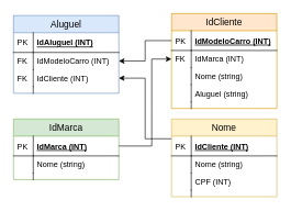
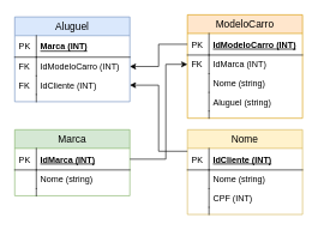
  <mxCell id="0" />
  <mxCell id="1" parent="0" />
  <mxCell id="2" value="Aluguel" style="swimlane;fontStyle=0;childLayout=stackLayout;horizontal=1;startSize=26;fillColor=#dae8fc;horizontalStack=0;resizeParent=1;resizeParentMax=0;resizeLast=0;collapsible=1;marginBottom=0;swimlaneFillColor=#ffffff;align=center;fontSize=14;strokeColor=#6c8ebf;" vertex="1" parent="1"><mxGeometry x="20" y="23" width="160" height="118" as="geometry" /></mxCell>
- <mxCell id="3" value="IdAluguel (INT)" style="shape=partialRectangle;top=0;left=0;right=0;bottom=1;align=left;verticalAlign=middle;fillColor=none;spacingLeft=34;spacingRight=4;overflow=hidden;rotatable=0;points=[[0,0.5],[1,0.5]];portConstraint=eastwest;dropTarget=0;fontStyle=5;fontSize=12;" vertex="1" parent="2"><mxGeometry y="26" width="160" height="30" as="geometry" /></mxCell>
+ <mxCell id="3" value="Marca (INT)" style="shape=partialRectangle;top=0;left=0;right=0;bottom=1;align=left;verticalAlign=middle;fillColor=none;spacingLeft=34;spacingRight=4;overflow=hidden;rotatable=0;points=[[0,0.5],[1,0.5]];portConstraint=eastwest;dropTarget=0;fontStyle=5;fontSize=12;" vertex="1" parent="2"><mxGeometry y="26" width="160" height="30" as="geometry" /></mxCell>
  <mxCell id="4" value="PK" style="shape=partialRectangle;top=0;left=0;bottom=0;fillColor=none;align=left;verticalAlign=middle;spacingLeft=4;spacingRight=4;overflow=hidden;rotatable=0;points=[];portConstraint=eastwest;part=1;fontSize=12;" vertex="1" connectable="0" parent="3"><mxGeometry width="30" height="30" as="geometry" /></mxCell>
  <mxCell id="5" value="IdModeloCarro (INT)" style="shape=partialRectangle;top=0;left=0;right=0;bottom=0;align=left;verticalAlign=top;fillColor=none;spacingLeft=34;spacingRight=4;overflow=hidden;rotatable=0;points=[[0,0.5],[1,0.5]];portConstraint=eastwest;dropTarget=0;fontSize=12;" vertex="1" parent="2"><mxGeometry y="56" width="160" height="26" as="geometry" /></mxCell>
  <mxCell id="6" value="FK" style="shape=partialRectangle;top=0;left=0;bottom=0;fillColor=none;align=left;verticalAlign=top;spacingLeft=4;spacingRight=4;overflow=hidden;rotatable=0;points=[];portConstraint=eastwest;part=1;fontSize=12;" vertex="1" connectable="0" parent="5"><mxGeometry width="30" height="26" as="geometry" /></mxCell>
  <mxCell id="7" value="IdCliente (INT)" style="shape=partialRectangle;top=0;left=0;right=0;bottom=0;align=left;verticalAlign=top;fillColor=none;spacingLeft=34;spacingRight=4;overflow=hidden;rotatable=0;points=[[0,0.5],[1,0.5]];portConstraint=eastwest;dropTarget=0;fontSize=12;" vertex="1" parent="2"><mxGeometry y="82" width="160" height="26" as="geometry" /></mxCell>
  <mxCell id="8" value="FK" style="shape=partialRectangle;top=0;left=0;bottom=0;fillColor=none;align=left;verticalAlign=top;spacingLeft=4;spacingRight=4;overflow=hidden;rotatable=0;points=[];portConstraint=eastwest;part=1;fontSize=12;" vertex="1" connectable="0" parent="7"><mxGeometry width="30" height="26" as="geometry" /></mxCell>
  <mxCell id="9" value="" style="shape=partialRectangle;top=0;left=0;right=0;bottom=0;align=left;verticalAlign=top;fillColor=none;spacingLeft=34;spacingRight=4;overflow=hidden;rotatable=0;points=[[0,0.5],[1,0.5]];portConstraint=eastwest;dropTarget=0;fontSize=12;" vertex="1" parent="2"><mxGeometry y="108" width="160" height="10" as="geometry" /></mxCell>
  <mxCell id="10" value="" style="shape=partialRectangle;top=0;left=0;bottom=0;fillColor=none;align=left;verticalAlign=top;spacingLeft=4;spacingRight=4;overflow=hidden;rotatable=0;points=[];portConstraint=eastwest;part=1;fontSize=12;" vertex="1" connectable="0" parent="9"><mxGeometry width="30" height="10" as="geometry" /></mxCell>
- <mxCell id="11" value="IdCliente" style="swimlane;fontStyle=0;childLayout=stackLayout;horizontal=1;startSize=26;fillColor=#ffe6cc;horizontalStack=0;resizeParent=1;resizeParentMax=0;resizeLast=0;collapsible=1;marginBottom=0;swimlaneFillColor=#ffffff;align=center;fontSize=14;strokeColor=#d79b00;" vertex="1" parent="1"><mxGeometry x="260" y="20" width="160" height="144" as="geometry" /></mxCell>
+ <mxCell id="11" value="ModeloCarro" style="swimlane;fontStyle=0;childLayout=stackLayout;horizontal=1;startSize=26;fillColor=#ffe6cc;horizontalStack=0;resizeParent=1;resizeParentMax=0;resizeLast=0;collapsible=1;marginBottom=0;swimlaneFillColor=#ffffff;align=center;fontSize=14;strokeColor=#d79b00;" vertex="1" parent="1"><mxGeometry x="260" y="20" width="160" height="144" as="geometry" /></mxCell>
  <mxCell id="12" value="IdModeloCarro (INT)" style="shape=partialRectangle;top=0;left=0;right=0;bottom=1;align=left;verticalAlign=middle;fillColor=none;spacingLeft=34;spacingRight=4;overflow=hidden;rotatable=0;points=[[0,0.5],[1,0.5]];portConstraint=eastwest;dropTarget=0;fontStyle=5;fontSize=12;" vertex="1" parent="11"><mxGeometry y="26" width="160" height="30" as="geometry" /></mxCell>
  <mxCell id="13" value="PK" style="shape=partialRectangle;top=0;left=0;bottom=0;fillColor=none;align=left;verticalAlign=middle;spacingLeft=4;spacingRight=4;overflow=hidden;rotatable=0;points=[];portConstraint=eastwest;part=1;fontSize=12;" vertex="1" connectable="0" parent="12"><mxGeometry width="30" height="30" as="geometry" /></mxCell>
  <mxCell id="14" value="IdMarca (INT)" style="shape=partialRectangle;top=0;left=0;right=0;bottom=0;align=left;verticalAlign=top;fillColor=none;spacingLeft=34;spacingRight=4;overflow=hidden;rotatable=0;points=[[0,0.5],[1,0.5]];portConstraint=eastwest;dropTarget=0;fontSize=12;" vertex="1" parent="11"><mxGeometry y="56" width="160" height="26" as="geometry" /></mxCell>
  <mxCell id="15" value="FK" style="shape=partialRectangle;top=0;left=0;bottom=0;fillColor=none;align=left;verticalAlign=top;spacingLeft=4;spacingRight=4;overflow=hidden;rotatable=0;points=[];portConstraint=eastwest;part=1;fontSize=12;" vertex="1" connectable="0" parent="14"><mxGeometry width="30" height="26" as="geometry" /></mxCell>
  <mxCell id="16" value="Nome (string)" style="shape=partialRectangle;top=0;left=0;right=0;bottom=0;align=left;verticalAlign=top;fillColor=none;spacingLeft=34;spacingRight=4;overflow=hidden;rotatable=0;points=[[0,0.5],[1,0.5]];portConstraint=eastwest;dropTarget=0;fontSize=12;" vertex="1" parent="11"><mxGeometry y="82" width="160" height="26" as="geometry" /></mxCell>
  <mxCell id="17" value="" style="shape=partialRectangle;top=0;left=0;bottom=0;fillColor=none;align=left;verticalAlign=top;spacingLeft=4;spacingRight=4;overflow=hidden;rotatable=0;points=[];portConstraint=eastwest;part=1;fontSize=12;" vertex="1" connectable="0" parent="16"><mxGeometry width="30" height="26" as="geometry" /></mxCell>
  <mxCell id="18" value="Aluguel (string)" style="shape=partialRectangle;top=0;left=0;right=0;bottom=0;align=left;verticalAlign=top;fillColor=none;spacingLeft=34;spacingRight=4;overflow=hidden;rotatable=0;points=[[0,0.5],[1,0.5]];portConstraint=eastwest;dropTarget=0;fontSize=12;" vertex="1" parent="11"><mxGeometry y="108" width="160" height="26" as="geometry" /></mxCell>
  <mxCell id="19" value="" style="shape=partialRectangle;top=0;left=0;bottom=0;fillColor=none;align=left;verticalAlign=top;spacingLeft=4;spacingRight=4;overflow=hidden;rotatable=0;points=[];portConstraint=eastwest;part=1;fontSize=12;" vertex="1" connectable="0" parent="18"><mxGeometry width="30" height="26" as="geometry" /></mxCell>
  <mxCell id="20" value="" style="shape=partialRectangle;top=0;left=0;right=0;bottom=0;align=left;verticalAlign=top;fillColor=none;spacingLeft=34;spacingRight=4;overflow=hidden;rotatable=0;points=[[0,0.5],[1,0.5]];portConstraint=eastwest;dropTarget=0;fontSize=12;" vertex="1" parent="11"><mxGeometry y="134" width="160" height="10" as="geometry" /></mxCell>
  <mxCell id="21" value="" style="shape=partialRectangle;top=0;left=0;bottom=0;fillColor=none;align=left;verticalAlign=top;spacingLeft=4;spacingRight=4;overflow=hidden;rotatable=0;points=[];portConstraint=eastwest;part=1;fontSize=12;" vertex="1" connectable="0" parent="20"><mxGeometry width="30" height="10" as="geometry" /></mxCell>
- <mxCell id="22" value="IdMarca" style="swimlane;fontStyle=0;childLayout=stackLayout;horizontal=1;startSize=26;fillColor=#d5e8d4;horizontalStack=0;resizeParent=1;resizeParentMax=0;resizeLast=0;collapsible=1;marginBottom=0;swimlaneFillColor=#ffffff;align=center;fontSize=14;strokeColor=#82b366;" vertex="1" parent="1"><mxGeometry x="20" y="180" width="160" height="92" as="geometry" /></mxCell>
+ <mxCell id="22" value="Marca" style="swimlane;fontStyle=0;childLayout=stackLayout;horizontal=1;startSize=26;fillColor=#d5e8d4;horizontalStack=0;resizeParent=1;resizeParentMax=0;resizeLast=0;collapsible=1;marginBottom=0;swimlaneFillColor=#ffffff;align=center;fontSize=14;strokeColor=#82b366;" vertex="1" parent="1"><mxGeometry x="20" y="180" width="160" height="92" as="geometry" /></mxCell>
  <mxCell id="23" value="IdMarca (INT)" style="shape=partialRectangle;top=0;left=0;right=0;bottom=1;align=left;verticalAlign=middle;fillColor=none;spacingLeft=34;spacingRight=4;overflow=hidden;rotatable=0;points=[[0,0.5],[1,0.5]];portConstraint=eastwest;dropTarget=0;fontStyle=5;fontSize=12;" vertex="1" parent="22"><mxGeometry y="26" width="160" height="30" as="geometry" /></mxCell>
  <mxCell id="24" value="PK" style="shape=partialRectangle;top=0;left=0;bottom=0;fillColor=none;align=left;verticalAlign=middle;spacingLeft=4;spacingRight=4;overflow=hidden;rotatable=0;points=[];portConstraint=eastwest;part=1;fontSize=12;" vertex="1" connectable="0" parent="23"><mxGeometry width="30" height="30" as="geometry" /></mxCell>
  <mxCell id="25" value="Nome (string)" style="shape=partialRectangle;top=0;left=0;right=0;bottom=0;align=left;verticalAlign=top;fillColor=none;spacingLeft=34;spacingRight=4;overflow=hidden;rotatable=0;points=[[0,0.5],[1,0.5]];portConstraint=eastwest;dropTarget=0;fontSize=12;" vertex="1" parent="22"><mxGeometry y="56" width="160" height="26" as="geometry" /></mxCell>
  <mxCell id="26" value="" style="shape=partialRectangle;top=0;left=0;bottom=0;fillColor=none;align=left;verticalAlign=top;spacingLeft=4;spacingRight=4;overflow=hidden;rotatable=0;points=[];portConstraint=eastwest;part=1;fontSize=12;" vertex="1" connectable="0" parent="25"><mxGeometry width="30" height="26" as="geometry" /></mxCell>
  <mxCell id="27" value="" style="shape=partialRectangle;top=0;left=0;right=0;bottom=0;align=left;verticalAlign=top;fillColor=none;spacingLeft=34;spacingRight=4;overflow=hidden;rotatable=0;points=[[0,0.5],[1,0.5]];portConstraint=eastwest;dropTarget=0;fontSize=12;" vertex="1" parent="22"><mxGeometry y="82" width="160" height="10" as="geometry" /></mxCell>
  <mxCell id="28" value="" style="shape=partialRectangle;top=0;left=0;bottom=0;fillColor=none;align=left;verticalAlign=top;spacingLeft=4;spacingRight=4;overflow=hidden;rotatable=0;points=[];portConstraint=eastwest;part=1;fontSize=12;" vertex="1" connectable="0" parent="27"><mxGeometry width="30" height="10" as="geometry" /></mxCell>
  <mxCell id="29" value="Nome" style="swimlane;fontStyle=0;childLayout=stackLayout;horizontal=1;startSize=26;fillColor=#fff2cc;horizontalStack=0;resizeParent=1;resizeParentMax=0;resizeLast=0;collapsible=1;marginBottom=0;swimlaneFillColor=#ffffff;align=center;fontSize=14;strokeColor=#d6b656;" vertex="1" parent="1"><mxGeometry x="260" y="180" width="160" height="118" as="geometry" /></mxCell>
  <mxCell id="30" value="IdCliente (INT)" style="shape=partialRectangle;top=0;left=0;right=0;bottom=1;align=left;verticalAlign=middle;fillColor=none;spacingLeft=34;spacingRight=4;overflow=hidden;rotatable=0;points=[[0,0.5],[1,0.5]];portConstraint=eastwest;dropTarget=0;fontStyle=5;fontSize=12;" vertex="1" parent="29"><mxGeometry y="26" width="160" height="30" as="geometry" /></mxCell>
  <mxCell id="31" value="PK" style="shape=partialRectangle;top=0;left=0;bottom=0;fillColor=none;align=left;verticalAlign=middle;spacingLeft=4;spacingRight=4;overflow=hidden;rotatable=0;points=[];portConstraint=eastwest;part=1;fontSize=12;" vertex="1" connectable="0" parent="30"><mxGeometry width="30" height="30" as="geometry" /></mxCell>
  <mxCell id="32" value="Nome (string)" style="shape=partialRectangle;top=0;left=0;right=0;bottom=0;align=left;verticalAlign=top;fillColor=none;spacingLeft=34;spacingRight=4;overflow=hidden;rotatable=0;points=[[0,0.5],[1,0.5]];portConstraint=eastwest;dropTarget=0;fontSize=12;" vertex="1" parent="29"><mxGeometry y="56" width="160" height="26" as="geometry" /></mxCell>
  <mxCell id="33" value="" style="shape=partialRectangle;top=0;left=0;bottom=0;fillColor=none;align=left;verticalAlign=top;spacingLeft=4;spacingRight=4;overflow=hidden;rotatable=0;points=[];portConstraint=eastwest;part=1;fontSize=12;" vertex="1" connectable="0" parent="32"><mxGeometry width="30" height="26" as="geometry" /></mxCell>
  <mxCell id="34" value="CPF (INT)" style="shape=partialRectangle;top=0;left=0;right=0;bottom=0;align=left;verticalAlign=top;fillColor=none;spacingLeft=34;spacingRight=4;overflow=hidden;rotatable=0;points=[[0,0.5],[1,0.5]];portConstraint=eastwest;dropTarget=0;fontSize=12;" vertex="1" parent="29"><mxGeometry y="82" width="160" height="26" as="geometry" /></mxCell>
  <mxCell id="35" value="" style="shape=partialRectangle;top=0;left=0;bottom=0;fillColor=none;align=left;verticalAlign=top;spacingLeft=4;spacingRight=4;overflow=hidden;rotatable=0;points=[];portConstraint=eastwest;part=1;fontSize=12;" vertex="1" connectable="0" parent="34"><mxGeometry width="30" height="26" as="geometry" /></mxCell>
  <mxCell id="36" value="" style="shape=partialRectangle;top=0;left=0;right=0;bottom=0;align=left;verticalAlign=top;fillColor=none;spacingLeft=34;spacingRight=4;overflow=hidden;rotatable=0;points=[[0,0.5],[1,0.5]];portConstraint=eastwest;dropTarget=0;fontSize=12;" vertex="1" parent="29"><mxGeometry y="108" width="160" height="10" as="geometry" /></mxCell>
  <mxCell id="37" value="" style="shape=partialRectangle;top=0;left=0;bottom=0;fillColor=none;align=left;verticalAlign=top;spacingLeft=4;spacingRight=4;overflow=hidden;rotatable=0;points=[];portConstraint=eastwest;part=1;fontSize=12;" vertex="1" connectable="0" parent="36"><mxGeometry width="30" height="10" as="geometry" /></mxCell>
  <mxCell id="38" style="edgeStyle=orthogonalEdgeStyle;rounded=0;orthogonalLoop=1;jettySize=auto;html=1;entryX=1;entryY=0.5;entryDx=0;entryDy=0;" edge="1" parent="1" source="12" target="5"><mxGeometry relative="1" as="geometry" /></mxCell>
  <mxCell id="39" style="edgeStyle=orthogonalEdgeStyle;rounded=0;orthogonalLoop=1;jettySize=auto;html=1;entryX=0;entryY=0.5;entryDx=0;entryDy=0;" edge="1" parent="1" source="23" target="14"><mxGeometry relative="1" as="geometry"><Array as="points"><mxPoint x="230" y="221" /><mxPoint x="230" y="89" /></Array></mxGeometry></mxCell>
  <mxCell id="40" style="edgeStyle=orthogonalEdgeStyle;rounded=0;orthogonalLoop=1;jettySize=auto;html=1;entryX=1;entryY=0.5;entryDx=0;entryDy=0;" edge="1" parent="1" source="30" target="7"><mxGeometry relative="1" as="geometry"><Array as="points"><mxPoint x="220" y="210" /><mxPoint x="220" y="118" /></Array></mxGeometry></mxCell>
